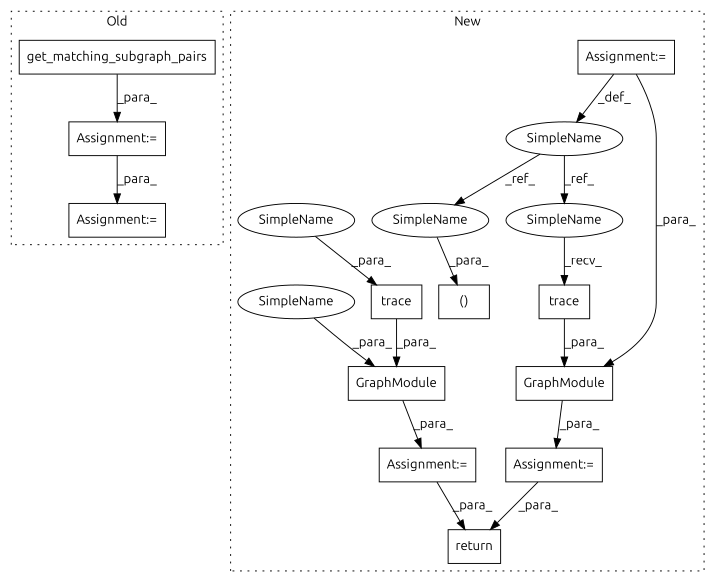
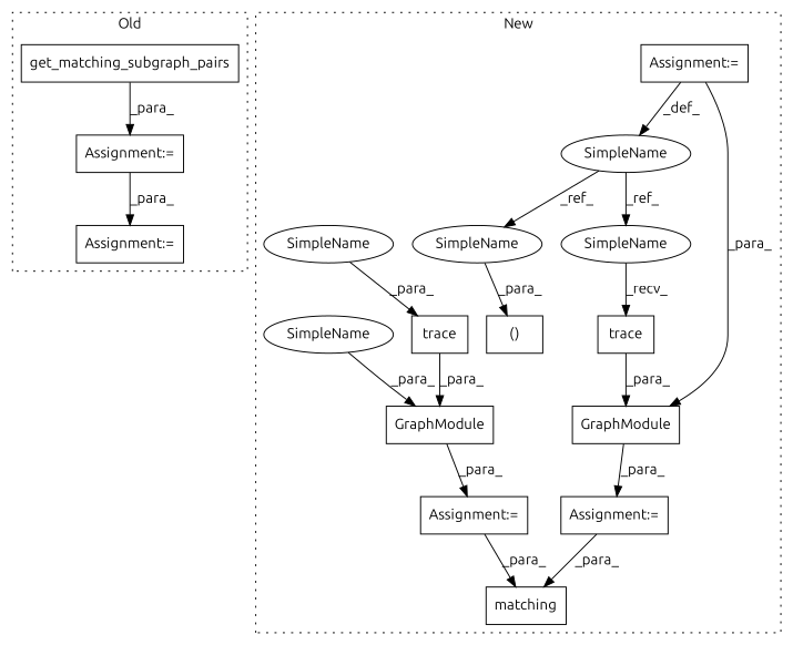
  digraph {
    fontname=Ubuntu
    node [a=32 l=1 s=10511 shape=box fontname=Ubuntu]
    edge [fontname=Ubuntu]
    n1 [l="28,1" label=get_matching_subgraph_pairs s="8817,8854"]
    n2 [a=7 label="Assignment:=" s=8816]
    n3 [a=7 label="Assignment:=" s=8875]
    n4 [a=106 l=29 label="()"]
    n5 [a=42 l=8 label=SimpleName s=10464 shape=ellipse]
    n6 [l="6,1" label=trace s="10621,10634"]
    n7 [l="12,1" label=GraphModule s="10592,10635"]
    n8 [a=7 label="Assignment:=" s=10591]
    n9 [a=7 l=8 label="Assignment:=" s=10464]
-   n10 [a=41 l=7 label=return s=10697]
+   n10 [a=41 l=7 label=matching s=10697]
    n11 [l="6,1" label=trace s="10676,10689"]
    n12 [l="12,1" label=GraphModule s="10647,10690"]
    n13 [a=7 label="Assignment:=" s=10646]
    n14 [a=42 l=7 label=SimpleName s=10682 shape=ellipse]
    n15 [a=42 l=7 label=SimpleName s=10659 shape=ellipse]
    n16 [a=42 l=8 label=SimpleName shape=ellipse]
    n17 [a=42 l=8 label=SimpleName s=10612 shape=ellipse]
    subgraph cluster_1 {
      label=Old
      style=dotted
      n1
      n2
      n3
    }
    subgraph cluster_2 {
      label=New
      style=dotted
      n4
      n5
      n6
      n7
      n8
      n9
      n10
      n11
      n12
      n13
      n14
      n15
      n16
      n17
    }
    n1 -> n2 [label=_para_]
    n2 -> n3 [label=_para_]
    n5 -> n16 [label=_ref_]
    n5 -> n17 [label=_ref_]
    n6 -> n7 [label=_para_]
    n7 -> n8 [label=_para_]
    n8 -> n10 [label=_para_]
    n9 -> n5 [label=_def_]
    n9 -> n7 [label=_para_]
    n11 -> n12 [label=_para_]
    n12 -> n13 [label=_para_]
    n13 -> n10 [label=_para_]
    n14 -> n11 [label=_para_]
    n15 -> n12 [label=_para_]
    n16 -> n4 [label=_para_]
    n17 -> n6 [label=_recv_]
  }
